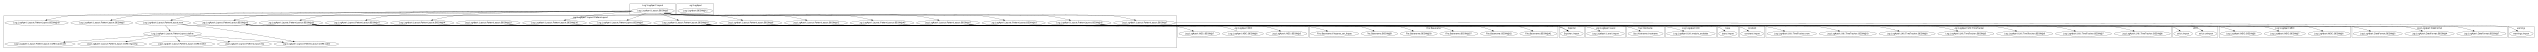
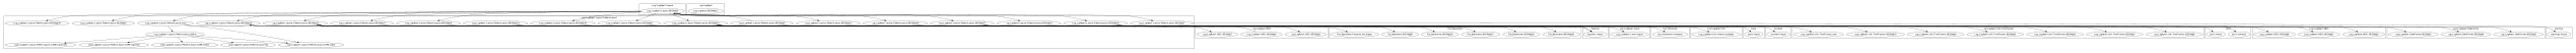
  digraph {
    fontname=Inter
    node [fontname=Inter]
    edge [fontname=Inter]
    "Log::Log4perl::Util::TimeTracker::BEGIN@6"
    "Log::Log4perl::Util::TimeTracker::BEGIN@7"
    "Log::Log4perl::Util::TimeTracker::new"
    "Log::Log4perl::Util::TimeTracker::BEGIN@9"
    "Log::Log4perl::Util::TimeTracker::BEGIN@5"
    "Log::Log4perl::Util::TimeTracker::BEGIN@8"
    "Log::Log4perl::Util::TimeTracker::BEGIN@13"
    "File::Basename::BEGIN@42"
    "File::Basename::BEGIN@52"
    "File::Basename::BEGIN@371"
    "File::Basename::BEGIN@50"
    "File::Basename::BEGIN@51"
    "File::Basename::fileparse_set_fstype"
    "base::import"
    "Log::Log4perl::Layout::BEGIN@5"
    "Log::Log4perl::NDC::BEGIN@5"
    "Log::Log4perl::NDC::BEGIN@6"
    "Log::Log4perl::NDC::BEGIN@7"
    "Exporter::import"
    "Sys::Hostname::hostname"
    "warnings::import"
    "Log::Log4perl::MDC::BEGIN@6"
    "Log::Log4perl::MDC::BEGIN@7"
    "Log::Log4perl::MDC::BEGIN@5"
    "Log::Log4perl::BEGIN@12"
    "Log::Log4perl::Util::module_available"
    "Log::Log4perl::Layout::PatternLayout::BEGIN@20"
    "Log::Log4perl::Layout::PatternLayout::BEGIN@16"
    "Log::Log4perl::Layout::PatternLayout::BEGIN@14"
    "Log::Log4perl::Layout::PatternLayout::BEGIN@29"
    "Log::Log4perl::Layout::PatternLayout::CORE:regcomp"
    "Log::Log4perl::Layout::PatternLayout::BEGIN@38"
    "Log::Log4perl::Layout::PatternLayout::BEGIN@11"
    "Log::Log4perl::Layout::PatternLayout::BEGIN@9"
    "Log::Log4perl::Layout::PatternLayout::define"
    "Log::Log4perl::Layout::PatternLayout::BEGIN@5"
    "Log::Log4perl::Layout::PatternLayout::BEGIN@19"
    "Log::Log4perl::Layout::PatternLayout::new"
    "Log::Log4perl::Layout::PatternLayout::BEGIN@13"
    "Log::Log4perl::Layout::PatternLayout::BEGIN@40"
    "Log::Log4perl::Layout::PatternLayout::CORE:match"
    "Log::Log4perl::Layout::PatternLayout::BEGIN@18"
    "Log::Log4perl::Layout::PatternLayout::BEGIN@17"
    "Log::Log4perl::Layout::PatternLayout::BEGIN@12"
    "Log::Log4perl::Layout::PatternLayout::BEGIN@15"
    "Log::Log4perl::Layout::PatternLayout::BEGIN@6"
    "Log::Log4perl::Layout::PatternLayout::rep"
    "Log::Log4perl::Layout::PatternLayout::CORE:substcont"
    "Log::Log4perl::Layout::PatternLayout::BEGIN@7"
    "Log::Log4perl::Layout::PatternLayout::CORE:subst"
    "Log::Log4perl::DateFormat::BEGIN@7"
    "Log::Log4perl::DateFormat::BEGIN@4"
    "Log::Log4perl::DateFormat::BEGIN@5"
    "strict::import"
    "strict::unimport"
    "constant::import"
    "Log::Log4perl::Level::import"
    subgraph cluster_1 {
      label="Log::Log4perl::Util::TimeTracker"
      "Log::Log4perl::Util::TimeTracker::BEGIN@6"
      "Log::Log4perl::Util::TimeTracker::BEGIN@7"
      "Log::Log4perl::Util::TimeTracker::new"
      "Log::Log4perl::Util::TimeTracker::BEGIN@9"
      "Log::Log4perl::Util::TimeTracker::BEGIN@5"
      "Log::Log4perl::Util::TimeTracker::BEGIN@8"
      "Log::Log4perl::Util::TimeTracker::BEGIN@13"
    }
    subgraph cluster_2 {
      label="File::Basename"
      "File::Basename::BEGIN@42"
      "File::Basename::BEGIN@52"
      "File::Basename::BEGIN@371"
      "File::Basename::BEGIN@50"
      "File::Basename::BEGIN@51"
      "File::Basename::fileparse_set_fstype"
    }
    subgraph cluster_3 {
      label=base
      "base::import"
    }
    subgraph cluster_4 {
      label="Log::Log4perl::Layout"
      "Log::Log4perl::Layout::BEGIN@5"
    }
    subgraph cluster_5 {
      label="Log::Log4perl::NDC"
      "Log::Log4perl::NDC::BEGIN@5"
      "Log::Log4perl::NDC::BEGIN@6"
      "Log::Log4perl::NDC::BEGIN@7"
    }
    subgraph cluster_6 {
      label=Exporter
      "Exporter::import"
    }
    subgraph cluster_7 {
      label="Sys::Hostname"
      "Sys::Hostname::hostname"
    }
    subgraph cluster_8 {
      label=warnings
      "warnings::import"
    }
    subgraph cluster_9 {
      label="Log::Log4perl::MDC"
      "Log::Log4perl::MDC::BEGIN@6"
      "Log::Log4perl::MDC::BEGIN@7"
      "Log::Log4perl::MDC::BEGIN@5"
    }
    subgraph cluster_10 {
      label="Log::Log4perl"
      "Log::Log4perl::BEGIN@12"
    }
    subgraph cluster_11 {
      label="Log::Log4perl::Util"
      "Log::Log4perl::Util::module_available"
    }
    subgraph cluster_12 {
      label="Log::Log4perl::Layout::PatternLayout"
      "Log::Log4perl::Layout::PatternLayout::BEGIN@20"
      "Log::Log4perl::Layout::PatternLayout::BEGIN@16"
      "Log::Log4perl::Layout::PatternLayout::BEGIN@14"
      "Log::Log4perl::Layout::PatternLayout::BEGIN@29"
      "Log::Log4perl::Layout::PatternLayout::CORE:regcomp"
      "Log::Log4perl::Layout::PatternLayout::BEGIN@38"
      "Log::Log4perl::Layout::PatternLayout::BEGIN@11"
      "Log::Log4perl::Layout::PatternLayout::BEGIN@9"
      "Log::Log4perl::Layout::PatternLayout::define"
      "Log::Log4perl::Layout::PatternLayout::BEGIN@5"
      "Log::Log4perl::Layout::PatternLayout::BEGIN@19"
      "Log::Log4perl::Layout::PatternLayout::new"
      "Log::Log4perl::Layout::PatternLayout::BEGIN@13"
      "Log::Log4perl::Layout::PatternLayout::BEGIN@40"
      "Log::Log4perl::Layout::PatternLayout::CORE:match"
      "Log::Log4perl::Layout::PatternLayout::BEGIN@18"
      "Log::Log4perl::Layout::PatternLayout::BEGIN@17"
      "Log::Log4perl::Layout::PatternLayout::BEGIN@12"
      "Log::Log4perl::Layout::PatternLayout::BEGIN@15"
      "Log::Log4perl::Layout::PatternLayout::BEGIN@6"
      "Log::Log4perl::Layout::PatternLayout::rep"
      "Log::Log4perl::Layout::PatternLayout::CORE:substcont"
      "Log::Log4perl::Layout::PatternLayout::BEGIN@7"
      "Log::Log4perl::Layout::PatternLayout::CORE:subst"
    }
    subgraph cluster_13 {
      label="Log::Log4perl::DateFormat"
      "Log::Log4perl::DateFormat::BEGIN@7"
      "Log::Log4perl::DateFormat::BEGIN@4"
      "Log::Log4perl::DateFormat::BEGIN@5"
    }
    subgraph cluster_14 {
      label="strict"
      "strict::import"
      "strict::unimport"
    }
    subgraph cluster_15 {
      label=constant
      "constant::import"
    }
    subgraph cluster_16 {
      label="Log::Log4perl::Level"
      "Log::Log4perl::Level::import"
    }
    "Log::Log4perl::Layout::BEGIN@5" -> "Log::Log4perl::Layout::PatternLayout::BEGIN@20"
    "Log::Log4perl::Layout::BEGIN@5" -> "Log::Log4perl::Layout::PatternLayout::BEGIN@16"
    "Log::Log4perl::Layout::BEGIN@5" -> "Log::Log4perl::Layout::PatternLayout::BEGIN@14"
    "Log::Log4perl::Layout::BEGIN@5" -> "Log::Log4perl::Layout::PatternLayout::BEGIN@38"
    "Log::Log4perl::Layout::BEGIN@5" -> "Log::Log4perl::Layout::PatternLayout::BEGIN@11"
    "Log::Log4perl::Layout::BEGIN@5" -> "Log::Log4perl::Layout::PatternLayout::BEGIN@9"
    "Log::Log4perl::Layout::BEGIN@5" -> "Log::Log4perl::Layout::PatternLayout::BEGIN@5"
    "Log::Log4perl::Layout::BEGIN@5" -> "Log::Log4perl::Layout::PatternLayout::BEGIN@19"
    "Log::Log4perl::Layout::BEGIN@5" -> "Log::Log4perl::Layout::PatternLayout::BEGIN@13"
    "Log::Log4perl::Layout::BEGIN@5" -> "Log::Log4perl::Layout::PatternLayout::BEGIN@40"
    "Log::Log4perl::Layout::BEGIN@5" -> "Log::Log4perl::Layout::PatternLayout::BEGIN@18"
    "Log::Log4perl::Layout::BEGIN@5" -> "Log::Log4perl::Layout::PatternLayout::BEGIN@17"
    "Log::Log4perl::Layout::BEGIN@5" -> "Log::Log4perl::Layout::PatternLayout::BEGIN@12"
    "Log::Log4perl::Layout::BEGIN@5" -> "Log::Log4perl::Layout::PatternLayout::BEGIN@15"
-   "Log::Log4perl::Layout::BEGIN@5" -> "Log::Log4perl::Layout::PatternLayout::BEGIN@6"
+   "Log::Log4perl::Layout::PatternLayout::BEGIN@6" -> "Log::Log4perl::Layout::BEGIN@5"
    "Log::Log4perl::Layout::BEGIN@5" -> "Log::Log4perl::Layout::PatternLayout::BEGIN@7"
    "Log::Log4perl::NDC::BEGIN@6" -> "Log::Log4perl::Layout::PatternLayout::BEGIN@16"
    "Log::Log4perl::BEGIN@12" -> "Log::Log4perl::Layout::PatternLayout::new"
    "Log::Log4perl::Layout::PatternLayout::BEGIN@20" -> "File::Basename::BEGIN@42"
    "Log::Log4perl::Layout::PatternLayout::BEGIN@20" -> "File::Basename::BEGIN@52"
    "Log::Log4perl::Layout::PatternLayout::BEGIN@20" -> "File::Basename::BEGIN@371"
    "Log::Log4perl::Layout::PatternLayout::BEGIN@20" -> "File::Basename::BEGIN@50"
    "Log::Log4perl::Layout::PatternLayout::BEGIN@20" -> "File::Basename::BEGIN@51"
    "Log::Log4perl::Layout::PatternLayout::BEGIN@20" -> "File::Basename::fileparse_set_fstype"
    "Log::Log4perl::Layout::PatternLayout::BEGIN@20" -> "Exporter::import"
    "Log::Log4perl::Layout::PatternLayout::BEGIN@16" -> "Log::Log4perl::NDC::BEGIN@5"
    "Log::Log4perl::Layout::PatternLayout::BEGIN@16" -> "Log::Log4perl::NDC::BEGIN@7"
    "Log::Log4perl::Layout::PatternLayout::BEGIN@14" -> "Log::Log4perl::Level::import"
    "Log::Log4perl::Layout::PatternLayout::BEGIN@29" -> "Sys::Hostname::hostname"
    "Log::Log4perl::Layout::PatternLayout::BEGIN@29" -> "Log::Log4perl::Util::module_available"
    "Log::Log4perl::Layout::PatternLayout::BEGIN@38" -> "base::import"
    "Log::Log4perl::Layout::PatternLayout::BEGIN@11" -> "Exporter::import"
    "Log::Log4perl::Layout::PatternLayout::BEGIN@9" -> "constant::import"
    "Log::Log4perl::Layout::PatternLayout::define" -> "Log::Log4perl::Layout::PatternLayout::CORE:regcomp"
    "Log::Log4perl::Layout::PatternLayout::define" -> "Log::Log4perl::Layout::PatternLayout::CORE:match"
    "Log::Log4perl::Layout::PatternLayout::define" -> "Log::Log4perl::Layout::PatternLayout::rep"
    "Log::Log4perl::Layout::PatternLayout::define" -> "Log::Log4perl::Layout::PatternLayout::CORE:substcont"
    "Log::Log4perl::Layout::PatternLayout::define" -> "Log::Log4perl::Layout::PatternLayout::CORE:subst"
    "Log::Log4perl::Layout::PatternLayout::new" -> "Log::Log4perl::Util::TimeTracker::new"
    "Log::Log4perl::Layout::PatternLayout::new" -> "Log::Log4perl::Layout::PatternLayout::define"
    "Log::Log4perl::Layout::PatternLayout::new" -> "Log::Log4perl::Layout::PatternLayout::CORE:subst"
    "Log::Log4perl::Layout::PatternLayout::BEGIN@40" -> "strict::unimport"
    "Log::Log4perl::Layout::PatternLayout::BEGIN@18" -> "Log::Log4perl::Util::TimeTracker::BEGIN@6"
    "Log::Log4perl::Layout::PatternLayout::BEGIN@18" -> "Log::Log4perl::Util::TimeTracker::BEGIN@7"
    "Log::Log4perl::Layout::PatternLayout::BEGIN@18" -> "Log::Log4perl::Util::TimeTracker::BEGIN@9"
    "Log::Log4perl::Layout::PatternLayout::BEGIN@18" -> "Log::Log4perl::Util::TimeTracker::BEGIN@5"
    "Log::Log4perl::Layout::PatternLayout::BEGIN@18" -> "Log::Log4perl::Util::TimeTracker::BEGIN@8"
    "Log::Log4perl::Layout::PatternLayout::BEGIN@18" -> "Log::Log4perl::Util::TimeTracker::BEGIN@13"
    "Log::Log4perl::Layout::PatternLayout::BEGIN@17" -> "Log::Log4perl::MDC::BEGIN@6"
    "Log::Log4perl::Layout::PatternLayout::BEGIN@17" -> "Log::Log4perl::MDC::BEGIN@7"
    "Log::Log4perl::Layout::PatternLayout::BEGIN@17" -> "Log::Log4perl::MDC::BEGIN@5"
    "Log::Log4perl::Layout::PatternLayout::BEGIN@15" -> "Log::Log4perl::DateFormat::BEGIN@7"
    "Log::Log4perl::Layout::PatternLayout::BEGIN@15" -> "Log::Log4perl::DateFormat::BEGIN@4"
    "Log::Log4perl::Layout::PatternLayout::BEGIN@15" -> "Log::Log4perl::DateFormat::BEGIN@5"
    "Log::Log4perl::Layout::PatternLayout::BEGIN@6" -> "strict::import"
    "Log::Log4perl::Layout::PatternLayout::BEGIN@7" -> "warnings::import"
  }
